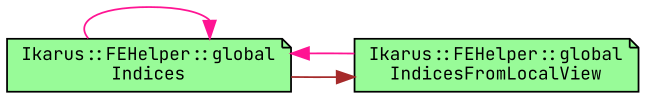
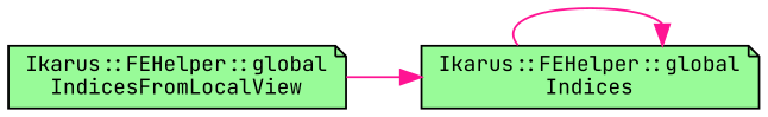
  digraph {
    rankdir=RL
    fontname="JetBrains Mono"
    node [color=black fillcolor=palegreen fontname="JetBrains Mono" fontsize=10 shape=note style=filled]
    edge [color=deeppink dir=back fontname="JetBrains Mono" fontsize=10 labelfontname=Helvetica labelfontsize=10 style=solid]
    n1 [fontcolor=black height=0.2 label="Ikarus::FEHelper::global\lIndicesFromLocalView" width=0.4]
    n2 [height=0.2 label="Ikarus::FEHelper::global\lIndices" width=0.4]
-   n1 -> n2 [color=brown]
    n2 -> n1
    n2 -> n2
  }
